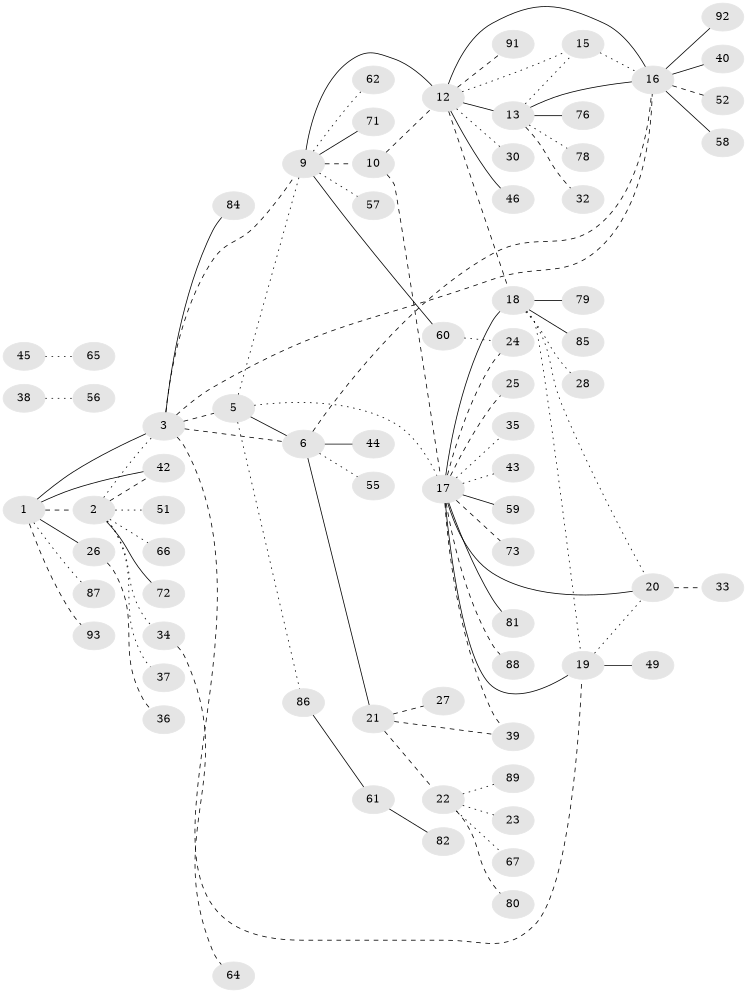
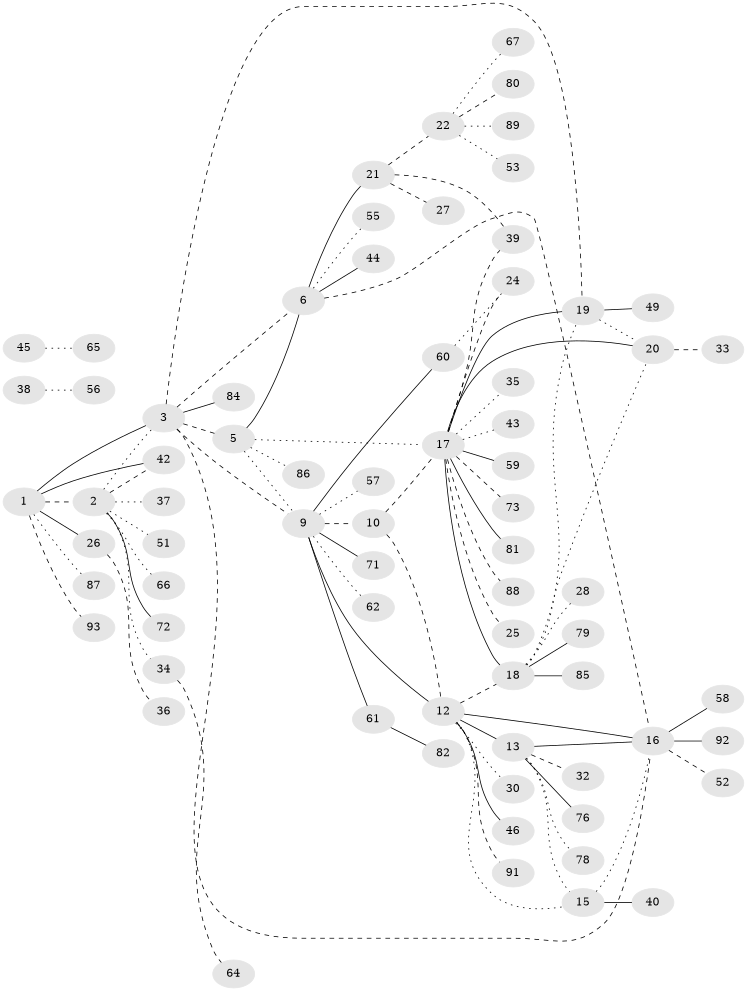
  graph {
    rankdir=LR
    node [color=gray90 style=filled]
    edge [style=solid]
    1 [super="+29"]
    2 [super="+4"]
    3 [super="+7"]
    26
    87
    93
    42
    34 [super="+75"]
    37
    51
    66
    72
    5
    6 [super="+8"]
    9 [super="+11"]
    16 [super="+23"]
    19 [super="+41"]
    84
    36 [super="+63"]
    38 [super="+54"]
    56
    64
    17 [super="+39"]
    86
    21 [super="+83"]
    44
    55
    10 [super="+77"]
    12 [super="+14"]
    57
    60
    61 [super="+90"]
    62
    71
    40
    52 [super="+70"]
    58
    92
    20
    49
    18 [super="+94"]
    24
    25
    n44 [label=39]
    35
    43
    59
    73
    81
    88
    22 [super="+47"]
    27 [super="+69"]
    13 [super="+50"]
    15 [super="+68"]
    30
    46
    91
    82
    32
    76
    78
    28
    79
    85
    33
-   53 [label=23]
+   53
    67
    80
    89
    45 [super="+48"]
    65
    1 -- 2 [style=dashed weight=2]
    1 -- 3
    1 -- 26
    1 -- 87 [style=dotted]
    1 -- 93 [style=dashed]
    1 -- 42
    2 -- 3 [style=dotted weight=2]
    2 -- 42 [style=dashed]
    2 -- 34 [style=dotted]
    2 -- 37 [style=dotted]
    2 -- 51 [style=dotted]
    2 -- 66 [style=dotted]
    2 -- 72
    3 -- 5 [style=dashed]
    3 -- 6 [style=dashed weight=2]
    3 -- 9 [style=dashed]
    3 -- 16 [style=dashed]
    3 -- 19 [style=dashed]
    3 -- 84
    26 -- 36 [style=dashed]
    34 -- 64 [style=dashed]
    5 -- 6 [weight=2]
    5 -- 9 [style=dotted]
    5 -- 17 [style=dotted]
    5 -- 86 [style=dotted]
    6 -- 16 [style=dashed]
    6 -- 21
    6 -- 44
    6 -- 55 [style=dotted]
    9 -- 10 [style=dashed weight=2]
    9 -- 12 [weight=2]
    9 -- 57 [style=dotted]
    9 -- 60
-   86 -- 61
+   9 -- 61
    9 -- 62 [style=dotted]
    9 -- 71
-   16 -- 40
+   15 -- 40
    16 -- 52 [style=dashed]
    16 -- 58
    16 -- 92
    19 -- 20 [style=dotted]
    19 -- 49
    38 -- 56 [style=dotted]
    17 -- 19
    17 -- 20
    17 -- 18
    17 -- 24 [style=dashed]
    17 -- 25 [style=dashed]
    17 -- n44 [style=dashed]
    17 -- 35 [style=dotted]
    17 -- 43 [style=dotted]
    17 -- 59
    17 -- 73 [style=dashed]
    17 -- 81
    17 -- 88 [style=dashed]
    21 -- n44 [style=dashed]
    21 -- 22 [style=dashed]
    21 -- 27 [style=dashed]
    10 -- 17 [style=dashed]
    10 -- 12 [style=dashed]
    12 -- 16
    12 -- 18 [style=dashed]
    12 -- 13
    12 -- 15 [style=dotted]
    12 -- 30 [style=dotted]
    12 -- 46
    12 -- 91 [style=dashed]
    60 -- 24 [style=dotted]
    61 -- 82
    20 -- 33 [style=dashed]
    18 -- 19 [style=dotted]
    18 -- 20 [style=dotted]
    18 -- 28 [style=dotted]
    18 -- 79
    18 -- 85
    22 -- 53 [style=dotted]
    22 -- 67 [style=dotted]
    22 -- 80 [style=dashed]
    22 -- 89 [style=dotted]
    13 -- 16
    13 -- 15 [style=dotted]
    13 -- 32 [style=dashed]
    13 -- 76
    13 -- 78 [style=dotted]
    15 -- 16 [style=dotted]
    45 -- 65 [style=dotted]
  }
